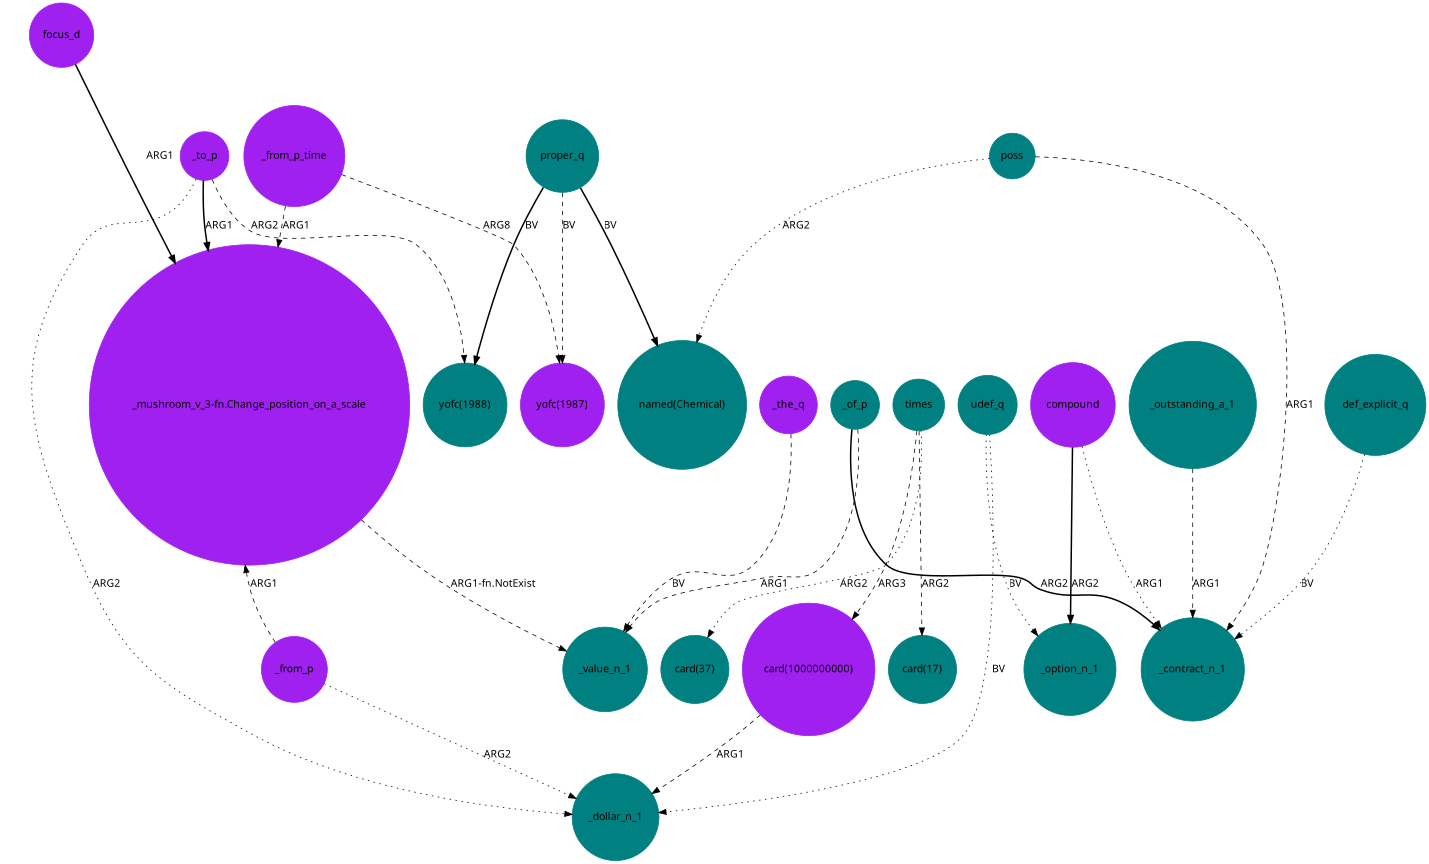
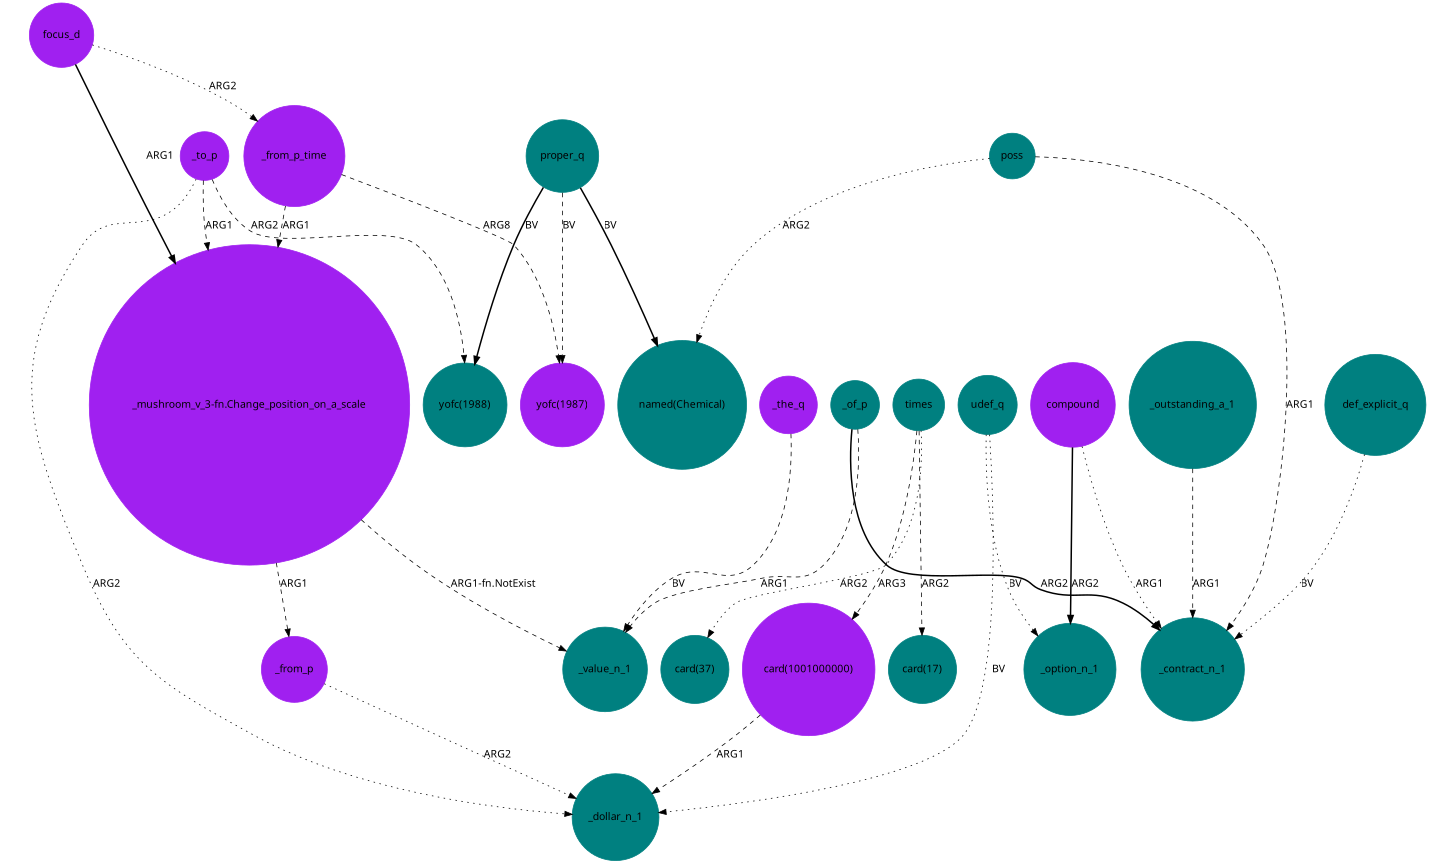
  digraph {
    fontname="Noto Sans"
    node [color=teal fontname="Noto Sans" shape=circle style=filled]
    edge [fontname="Noto Sans" style=dashed]
    _of_p
    _contract_n_1
    _value_n_1
    poss
    "named(Chemical)"
    _to_p [color=purple]
    _dollar_n_1
    "yofc(1988)"
    n9 [color=purple label="_mushroom_v_3-fn.Change_position_on_a_scale"]
    times
    "card(37)"
-   "card(1000000000)" [color=purple]
+   "card(1000000000)" [color=purple label="card(1001000000)"]
    "card(17)"
    _from_p_time [color=purple]
    "yofc(1987)" [color=purple]
    udef_q
    _option_n_1
    def_explicit_q
    compound [color=purple]
    _from_p [color=purple]
    focus_d [color=purple]
    proper_q
    _the_q [color=purple]
    _outstanding_a_1
    _of_p -> _contract_n_1 [label=ARG2 style=bold]
    _of_p -> _value_n_1 [label=ARG1]
    poss -> _contract_n_1 [label=ARG1]
    poss -> "named(Chemical)" [label=ARG2 style=dotted]
    _to_p -> _dollar_n_1 [label=ARG2 style=dotted]
    _to_p -> "yofc(1988)" [label=ARG2]
-   _to_p -> n9 [label=ARG1 style=bold]
+   _to_p -> n9 [label=ARG1]
    n9 -> _value_n_1 [label="ARG1-fn.NotExist"]
    times -> "card(37)" [label=ARG2 style=dotted]
    times -> "card(1000000000)" [label=ARG3]
    times -> "card(17)" [label=ARG2]
    "card(1000000000)" -> _dollar_n_1 [label=ARG1]
    _from_p_time -> n9 [label=ARG1]
    _from_p_time -> "yofc(1987)" [label=ARG8]
    udef_q -> _dollar_n_1 [label=BV style=dotted]
    udef_q -> _option_n_1 [label=BV style=dotted]
    def_explicit_q -> _contract_n_1 [label=BV style=dotted]
    compound -> _contract_n_1 [label=ARG1 style=dotted]
    compound -> _option_n_1 [label=ARG2 style=bold]
    _from_p -> _dollar_n_1 [label=ARG2 style=dotted]
-   _from_p -> n9 [label=ARG1]
+   n9 -> _from_p [label=ARG1]
    focus_d -> n9 [label=ARG1 style=bold]
+   focus_d -> _from_p_time [label=ARG2 style=dotted]
    proper_q -> "named(Chemical)" [label=BV style=bold]
    proper_q -> "yofc(1988)" [label=BV style=bold]
    proper_q -> "yofc(1987)" [label=BV]
    _the_q -> _value_n_1 [label=BV]
    _outstanding_a_1 -> _contract_n_1 [label=ARG1]
  }
